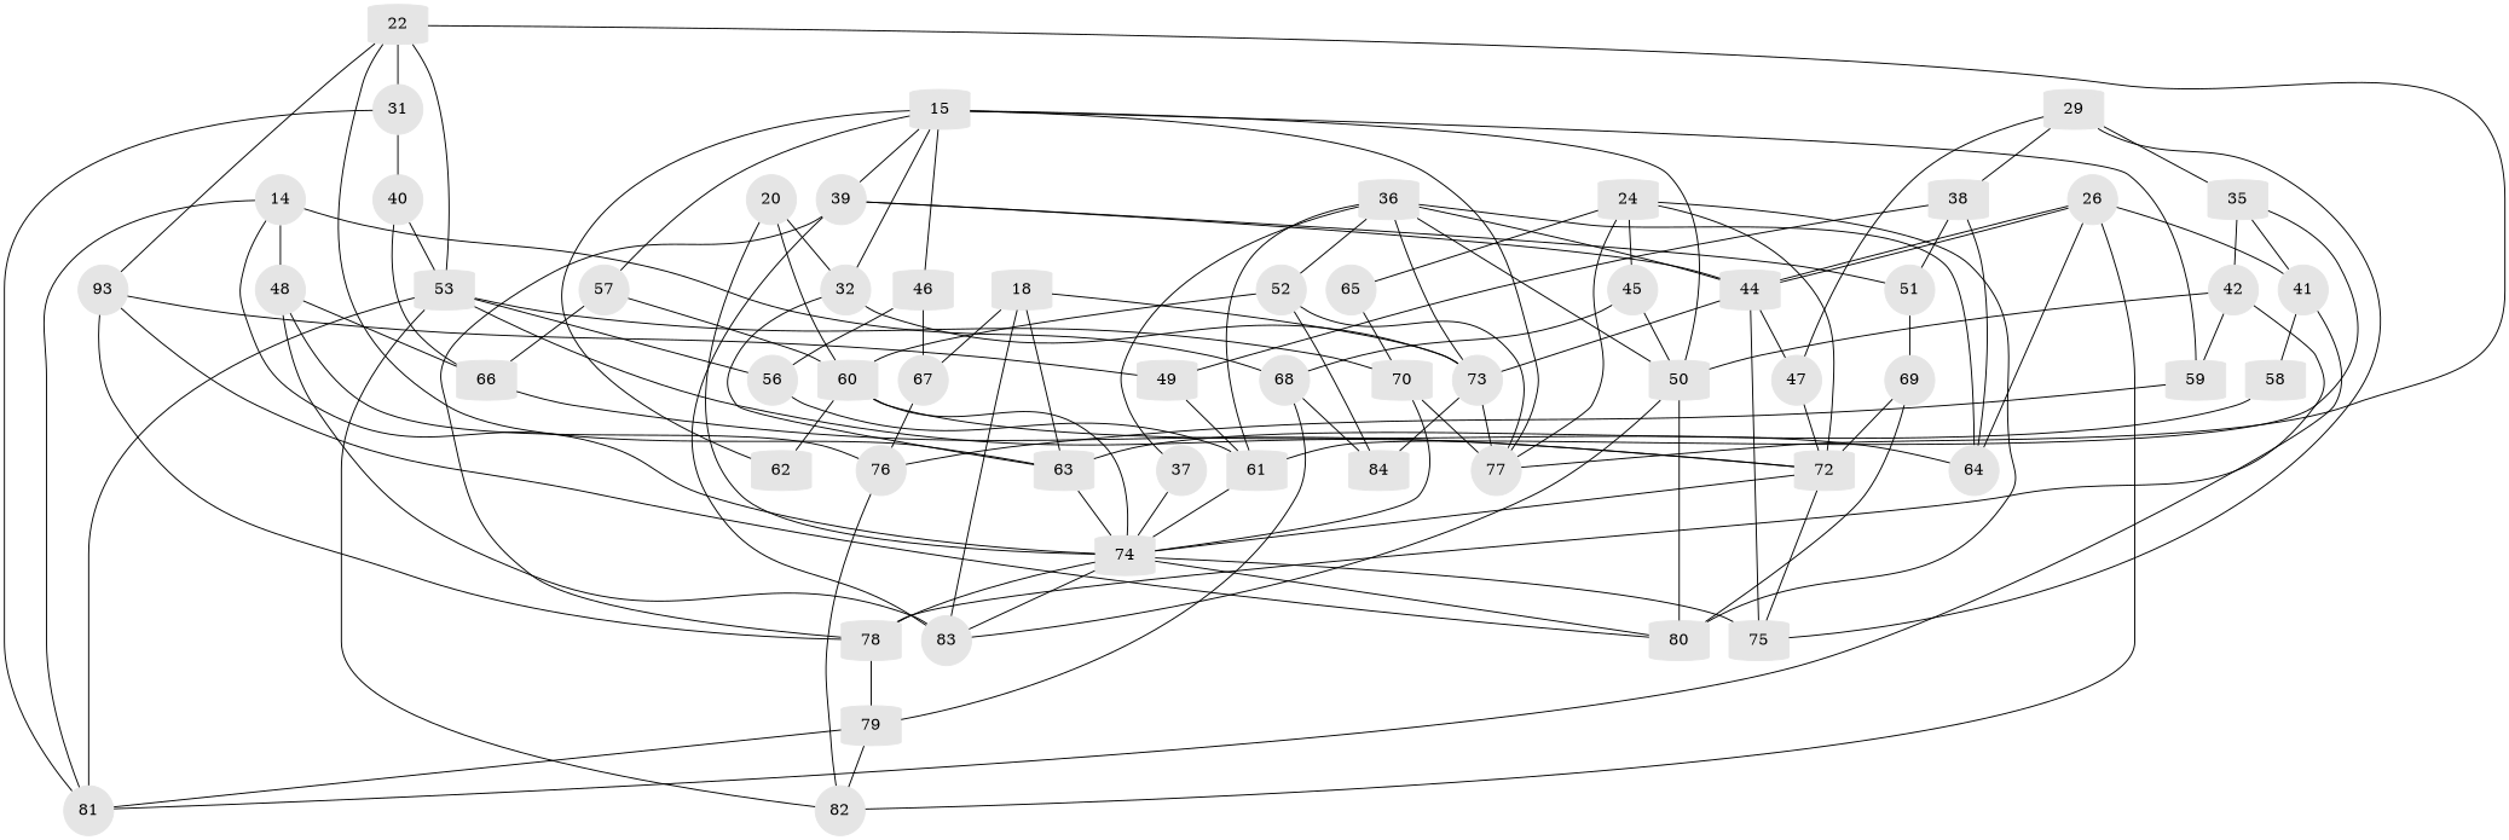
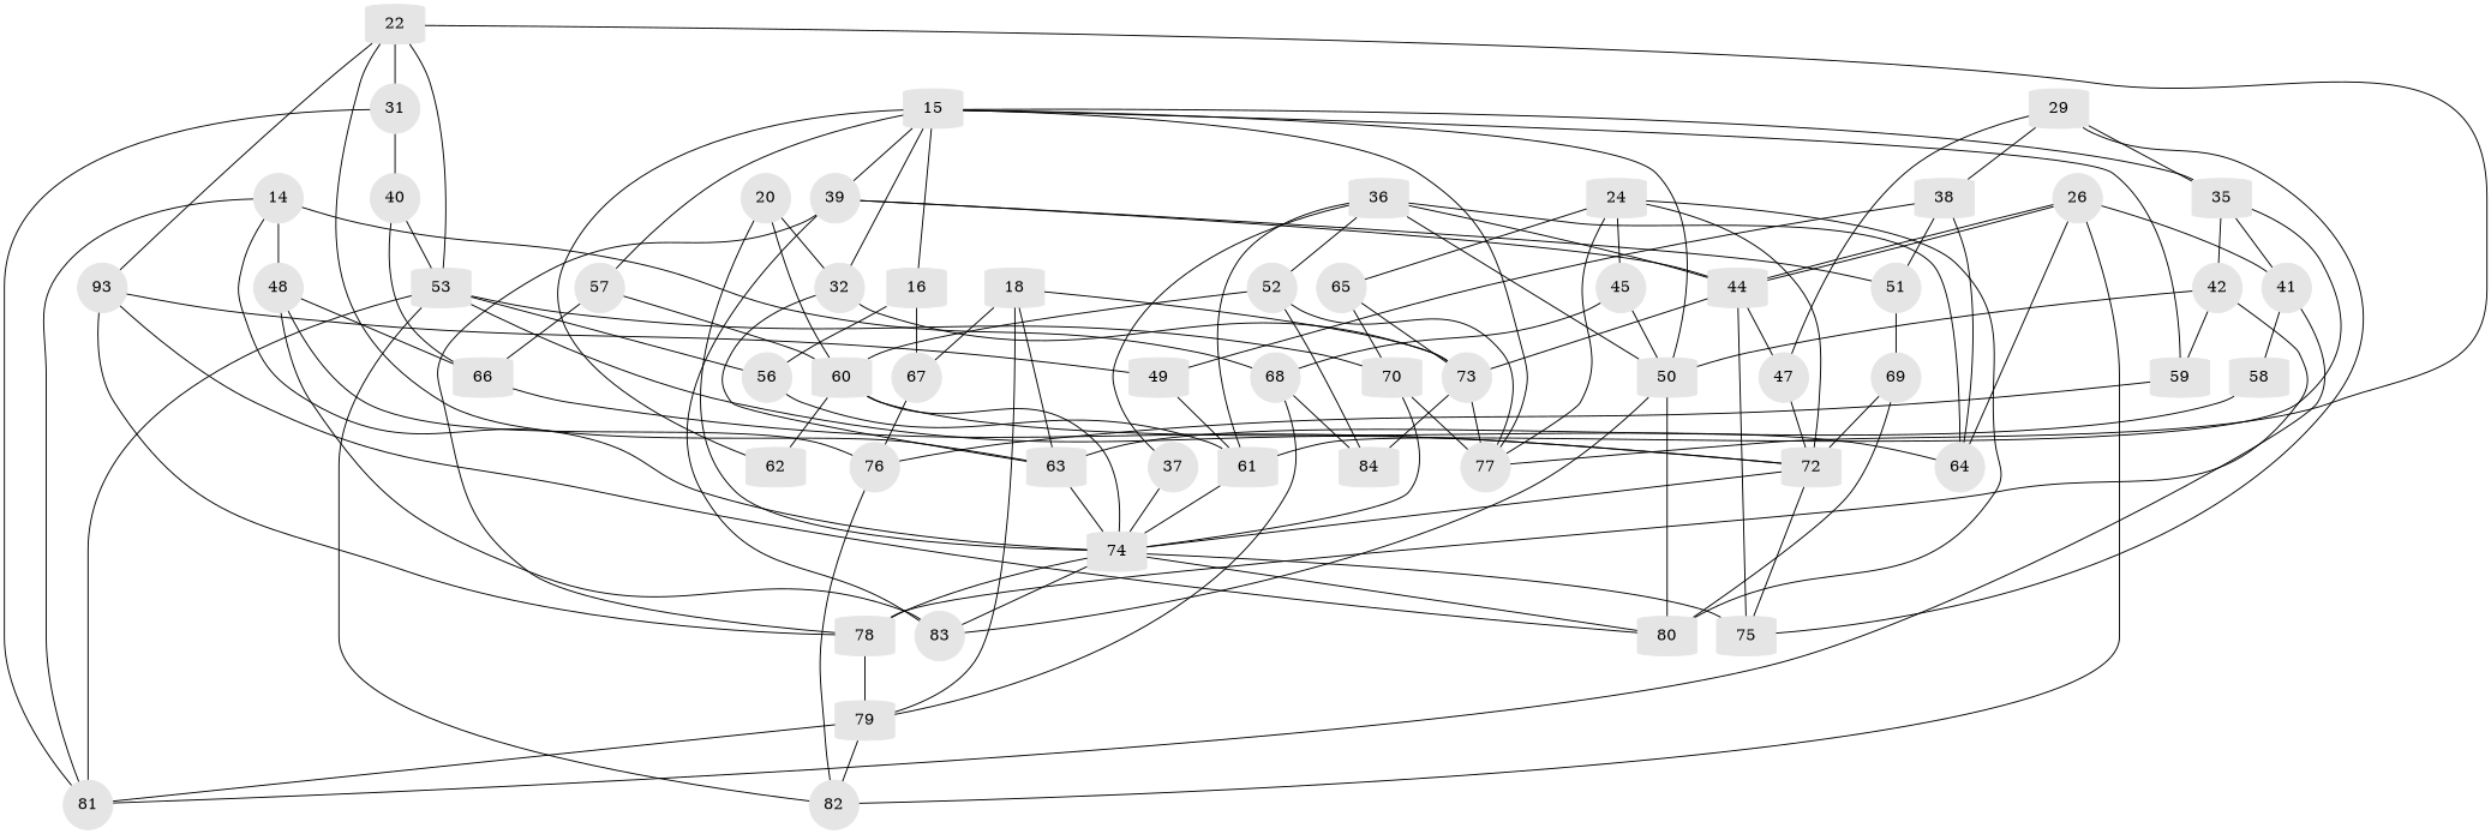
  graph {
    node [color=gray90 shape=circle style=filled]
    48 [super="+23"]
    83
    66 [shape=cylinder]
    76
    14
    68 [super="+28"]
    74 [shape=cylinder super="+9+16+21"]
    81
    84 [shape=cylinder]
    79 [shape=cylinder]
    80 [shape=cylinder super="+34"]
    75 [shape=cylinder super="+56"]
    78 [shape=cylinder super="+7"]
    15 [shape=cylinder super="+3+11"]
    32
    35 [shape=cylinder]
    39 [super="+25"]
-   46 [shape=cylinder]
+   46 [shape=cylinder label=16]
    50 [shape=cylinder super="+8"]
    57
    59 [shape=cylinder]
    62 [shape=cylinder]
    77 [super="+54"]
    63 [shape=cylinder]
    73 [super="+71"]
    41
    42
    61 [shape=cylinder super="+17"]
    44 [shape=cylinder super="+10"]
    51
    67
    n32 [label=56]
    60 [shape=cylinder]
    18 [shape=cylinder]
    20
    64 [super="+5"]
    22 [shape=cylinder]
    31
    n39 [label=93 super="+19"]
    53 [shape=cylinder]
    40
    49 [shape=cylinder]
    72 [shape=cylinder super="+4"]
    82
    70 [shape=cylinder super="+30"]
    24 [shape=cylinder]
    45
    65 [super="+13"]
    26 [super="+1"]
    58 [shape=cylinder]
    47
    29 [shape=cylinder]
    38 [shape=cylinder]
    36 [shape=cylinder super="+27"]
    37
    52 [super="+2"]
    69
    48 -- 83
    48 -- 66 [weight=2]
    48 -- 76
    66 -- 72
    76 -- 82
    14 -- 48
    14 -- 68 [weight=2]
    14 -- 74
    14 -- 81
    68 -- 84
    68 -- 79
    74 -- 83
    74 -- 80
    74 -- 75 [weight=2]
    74 -- 78 [weight=3]
    79 -- 81
    79 -- 82
    78 -- 79
    15 -- 32
+   15 -- 35
    15 -- 39
    15 -- 46
    15 -- 50
    15 -- 57
    15 -- 59
    15 -- 62
    15 -- 77
    32 -- 63
    32 -- 73
    35 -- 41
    35 -- 42
    35 -- 61
    39 -- 83 [weight=2]
    39 -- 78
    39 -- 44
    39 -- 51
    46 -- 67
    46 -- n32
    50 -- 83
    50 -- 80
    57 -- 66
    57 -- 60
    59 -- 76
    63 -- 74
    73 -- 84
    73 -- 77 [weight=2]
    41 -- 81
    41 -- 58
    42 -- 78
    42 -- 50
    42 -- 59
    61 -- 74
    44 -- 75
    44 -- 73
    44 -- 47
    51 -- 69
    67 -- 76
    n32 -- 61
    60 -- 74
    60 -- 62
    60 -- 64
-   18 -- 83
+   18 -- 79
    18 -- 63
    18 -- 73
    18 -- 67
    20 -- 74
    20 -- 32
    20 -- 60
    22 -- 77
    22 -- 63
    22 -- 31
    22 -- n39
    22 -- 53
    31 -- 81
    31 -- 40
    n39 -- 80
    n39 -- 78 [weight=2]
    n39 -- 49
    53 -- 81
    53 -- n32
    53 -- 72
    53 -- 82
    53 -- 70 [weight=2]
    40 -- 66
    40 -- 53
    49 -- 61
    72 -- 74
    72 -- 75
    70 -- 74
    70 -- 77
    24 -- 80
    24 -- 77
    24 -- 72 [weight=2]
    24 -- 45
    24 -- 65
    45 -- 68
    45 -- 50
-   36 -- 73
+   65 -- 73
    65 -- 70
    26 -- 41
    26 -- 44
    26 -- 44
    26 -- 64
    26 -- 82
    58 -- 63
    47 -- 72
    29 -- 75
    29 -- 35
    29 -- 47
    29 -- 38
    38 -- 51
    38 -- 64
    38 -- 49
    36 -- 50
    36 -- 61
    36 -- 44 [weight=2]
    36 -- 64
    36 -- 37
    36 -- 52
    37 -- 74
    52 -- 84
    52 -- 77 [weight=2]
    52 -- 60
    69 -- 80 [weight=2]
    69 -- 72
  }
